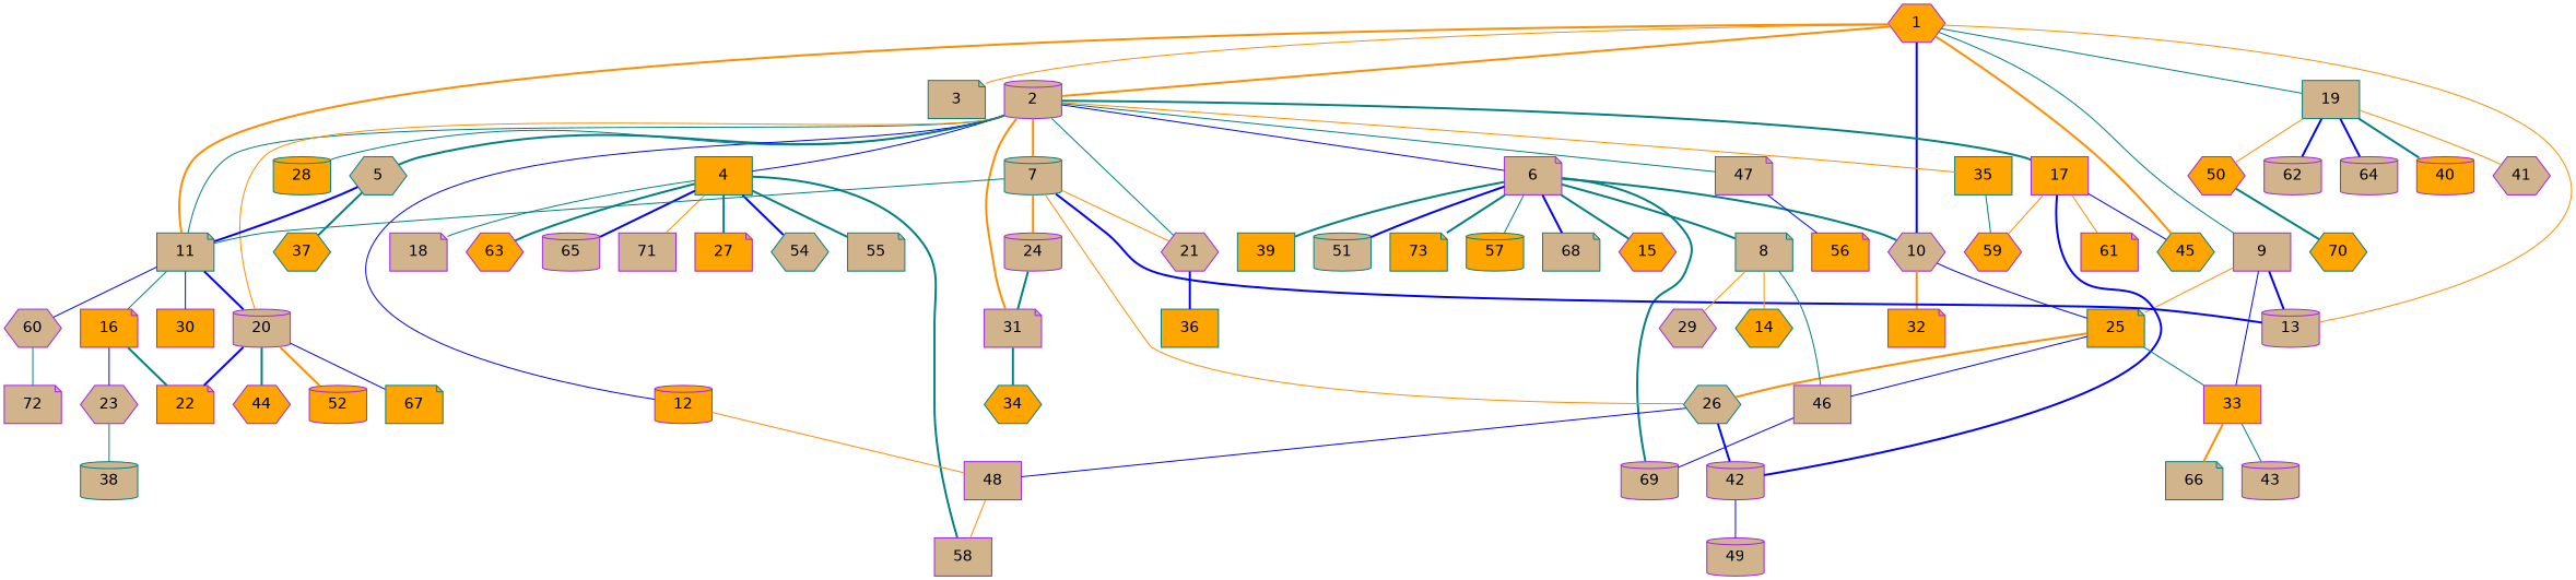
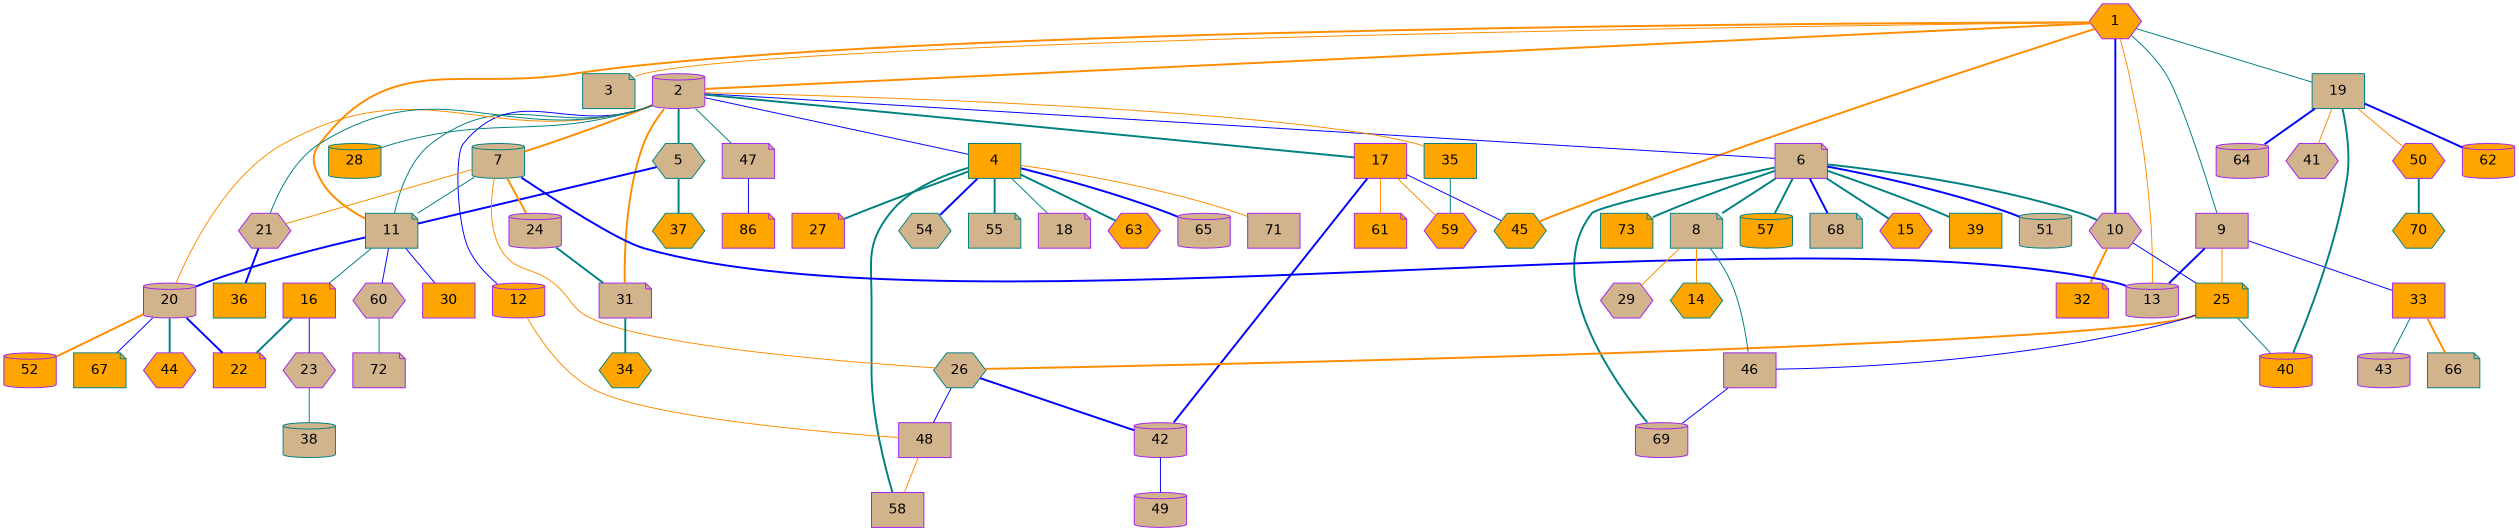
  graph {
    fontname="DejaVu Sans"
    node [color=purple fillcolor=tan fontname="DejaVu Sans" shape=hexagon style=filled]
    edge [color=teal fontname="DejaVu Sans" style=solid weight=1.0]
    1 [fillcolor=orange]
    2 [shape=cylinder]
    3 [color=teal shape=note]
    9 [shape=box]
    10
    11 [color=teal shape=note]
    13 [shape=cylinder]
    19 [color=teal shape=box]
    45 [color=teal fillcolor=orange]
    4 [color=teal fillcolor=orange shape=box]
    5 [color=teal]
    6 [shape=note]
    7 [color=teal shape=cylinder]
    12 [fillcolor=orange shape=cylinder]
    17 [fillcolor=orange shape=box]
    20 [shape=cylinder]
    21
    28 [color=teal fillcolor=orange shape=cylinder]
    31 [shape=note]
    35 [color=teal fillcolor=orange shape=box]
    47 [shape=note]
    25 [color=teal fillcolor=orange shape=note]
    33 [fillcolor=orange shape=box]
    32 [fillcolor=orange shape=note]
    16 [fillcolor=orange shape=note]
    30 [fillcolor=orange shape=box]
    60
    40 [fillcolor=orange shape=cylinder]
    41
    50 [fillcolor=orange]
-   62 [shape=cylinder]
+   62 [fillcolor=orange shape=cylinder]
    64 [shape=cylinder]
    18 [shape=note]
    27 [fillcolor=orange shape=note]
    54 [color=teal]
    55 [color=teal shape=note]
    58 [shape=box]
    63 [fillcolor=orange]
    65 [shape=cylinder]
    71 [shape=box]
    37 [color=teal fillcolor=orange]
    8 [color=teal shape=note]
    15 [fillcolor=orange]
    39 [color=teal fillcolor=orange shape=box]
    51 [color=teal shape=cylinder]
    n46 [color=teal fillcolor=orange label=73 shape=note]
    57 [color=teal fillcolor=orange shape=cylinder]
    68 [color=teal shape=note]
    69 [shape=cylinder]
    24 [shape=cylinder]
    26 [color=teal]
    48 [shape=box]
    42 [shape=cylinder]
    59 [fillcolor=orange]
    61 [fillcolor=orange shape=note]
    22 [fillcolor=orange shape=note]
    44 [fillcolor=orange]
    52 [fillcolor=orange shape=cylinder]
    67 [color=teal fillcolor=orange shape=note]
    36 [color=teal fillcolor=orange shape=box]
    34 [color=teal fillcolor=orange]
-   56 [fillcolor=orange shape=note]
+   56 [fillcolor=orange shape=note label=86]
    14 [color=teal fillcolor=orange]
    29
    46 [shape=box]
    43 [shape=cylinder]
    66 [color=teal shape=note]
    23
    72 [shape=note]
    38 [color=teal shape=cylinder]
    49 [shape=cylinder]
    70 [color=teal fillcolor=orange]
    1 -- 2 [color=darkorange style=bold]
    1 -- 3 [color=darkorange]
    1 -- 9
    1 -- 10 [color=blue style=bold weight=5.0]
    1 -- 11 [color=darkorange style=bold]
    1 -- 13 [color=darkorange]
    1 -- 19
    1 -- 45 [color=darkorange style=bold]
    2 -- 11
    2 -- 4 [color=blue]
    2 -- 5 [style=bold]
    2 -- 6 [color=blue]
    2 -- 7 [color=darkorange style=bold]
    2 -- 12 [color=blue]
    2 -- 17 [style=bold]
    2 -- 20 [color=darkorange]
    2 -- 21
    2 -- 28
    2 -- 31 [color=darkorange style=bold]
    2 -- 35 [color=darkorange]
    2 -- 47
    9 -- 13 [color=blue style=bold]
    9 -- 25 [color=darkorange weight=8.0]
    9 -- 33 [color=blue]
    10 -- 25 [color=blue]
    10 -- 32 [color=darkorange style=bold]
    11 -- 20 [color=blue style=bold]
    11 -- 16
    11 -- 30 [color=blue]
    11 -- 60 [color=blue]
    19 -- 40 [style=bold]
    19 -- 41 [color=darkorange]
    19 -- 50 [color=darkorange]
    19 -- 62 [color=blue style=bold]
    19 -- 64 [color=blue style=bold]
    4 -- 18
    4 -- 27 [style=bold]
    4 -- 54 [color=blue style=bold]
    4 -- 55 [style=bold]
    4 -- 58 [style=bold]
    4 -- 63 [style=bold]
    4 -- 65 [color=blue style=bold]
    4 -- 71 [color=darkorange]
    5 -- 11 [color=blue style=bold]
    5 -- 37 [style=bold]
    6 -- 10 [style=bold]
    6 -- 8 [style=bold]
    6 -- 15 [style=bold]
    6 -- 39 [style=bold]
    6 -- 51 [color=blue style=bold]
    6 -- n46 [style=bold]
-   6 -- 57
+   6 -- 57 [style=bold]
    6 -- 68 [color=blue style=bold]
    6 -- 69 [style=bold]
    7 -- 11 [weight=7.0]
    7 -- 13 [color=blue style=bold]
    7 -- 21 [color=darkorange]
    7 -- 24 [color=darkorange style=bold]
    7 -- 26 [color=darkorange]
    12 -- 48 [color=darkorange]
    17 -- 45 [color=blue weight=2.0]
    17 -- 42 [color=blue style=bold]
    17 -- 59 [color=darkorange]
    17 -- 61 [color=darkorange weight=3.0]
    20 -- 22 [color=blue style=bold]
    20 -- 44 [style=bold]
    20 -- 52 [color=darkorange style=bold]
    20 -- 67 [color=blue]
    21 -- 36 [color=blue style=bold]
    31 -- 34 [style=bold]
    35 -- 59
    47 -- 56 [color=blue]
-   25 -- 33
+   25 -- 40
    25 -- 26 [color=darkorange style=bold]
    25 -- 46 [color=blue]
    33 -- 43
    33 -- 66 [color=darkorange style=bold]
    16 -- 22 [style=bold]
    16 -- 23 [color=blue]
    60 -- 72
    50 -- 70 [style=bold]
    8 -- 14 [color=darkorange weight=7.0]
    8 -- 29 [color=darkorange]
    8 -- 46
    24 -- 31 [style=bold]
    26 -- 48 [color=blue]
    26 -- 42 [color=blue style=bold]
    48 -- 58 [color=darkorange]
    42 -- 49 [color=blue weight=2.0]
    46 -- 69 [color=blue]
    23 -- 38
  }
